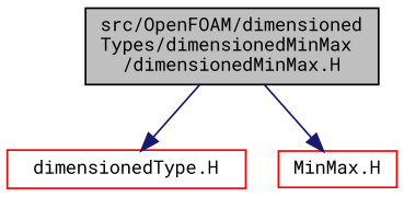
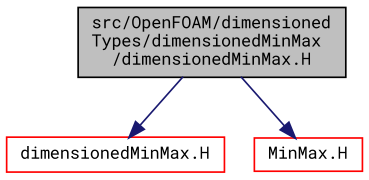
  digraph {
    fontname="Roboto Mono"
    node [color=red fontname="Roboto Mono" fontsize=10 shape=record]
    edge [color=midnightblue fontname="Roboto Mono" fontsize=10 labelfontname=Helvetica labelfontsize=10 style=solid]
    n1 [color=black fillcolor=grey75 fontcolor=black height=0.2 label="src/OpenFOAM/dimensioned\lTypes/dimensionedMinMax\l/dimensionedMinMax.H" style=filled width=0.4]
-   n2 [height=0.2 label="dimensionedType.H" width=0.4]
+   n2 [height=0.2 label="dimensionedMinMax.H" width=0.4]
    n3 [height=0.2 label="MinMax.H" width=0.4]
    n1 -> n2
    n1 -> n3
  }
